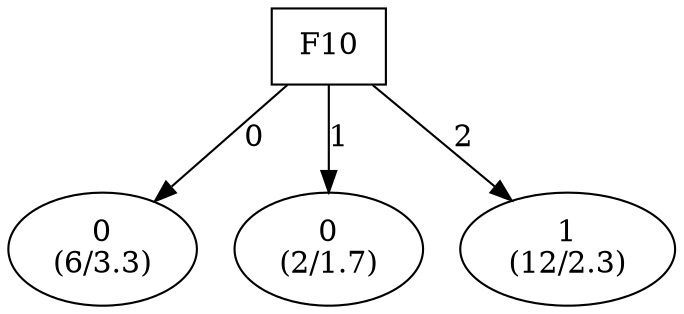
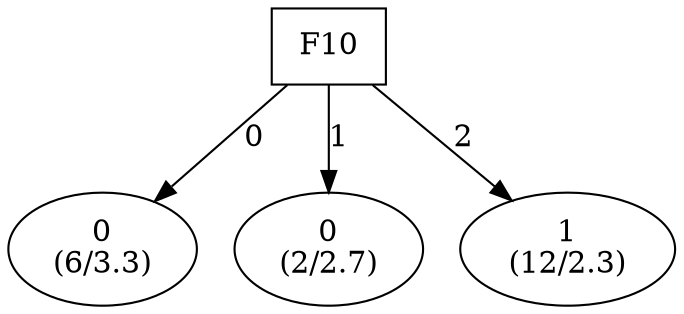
  digraph {
    node [shape=ellipse]
    n1 [label="F10\n" shape=box]
    n2 [label="0\n(6/3.3)"]
-   n3 [label="0\n(2/1.7)"]
+   n3 [label="0\n(2/2.7)"]
    n4 [label="1\n(12/2.3)"]
    n1 -> n2 [label=0]
    n1 -> n3 [label=1]
    n1 -> n4 [label=2]
  }
